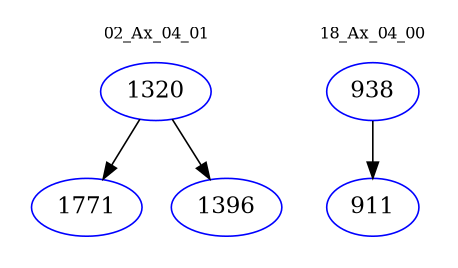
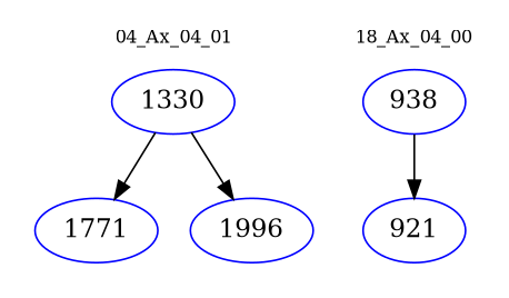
  digraph {
    node [color=blue]
    edge [color=black]
-   n1 [label=1320]
+   n1 [label=1330]
    n2 [label=1771]
-   n3 [label=1396]
+   n3 [label=1996]
    n4 [label=938]
-   n5 [label=911]
+   n5 [label=921]
    subgraph cluster_1 {
      color=white
      fontsize=10
-     label="02_Ax_04_01"
+     label="04_Ax_04_01"
      n1
      n2
      n3
    }
    subgraph cluster_2 {
      color=white
      fontsize=10
      label="18_Ax_04_00"
      n4
      n5
    }
    n1 -> n2
    n1 -> n3
    n4 -> n5
  }
